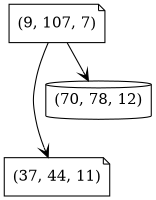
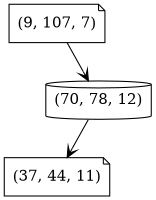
  digraph {
    node [shape=note]
    edge [arrowhead=vee]
    "(9, 107, 7)"
    "(37, 44, 11)"
    "(70, 78, 12)" [shape=cylinder]
-   "(9, 107, 7)" -> "(37, 44, 11)"
+   "(70, 78, 12)" -> "(37, 44, 11)"
    "(9, 107, 7)" -> "(70, 78, 12)"
  }
